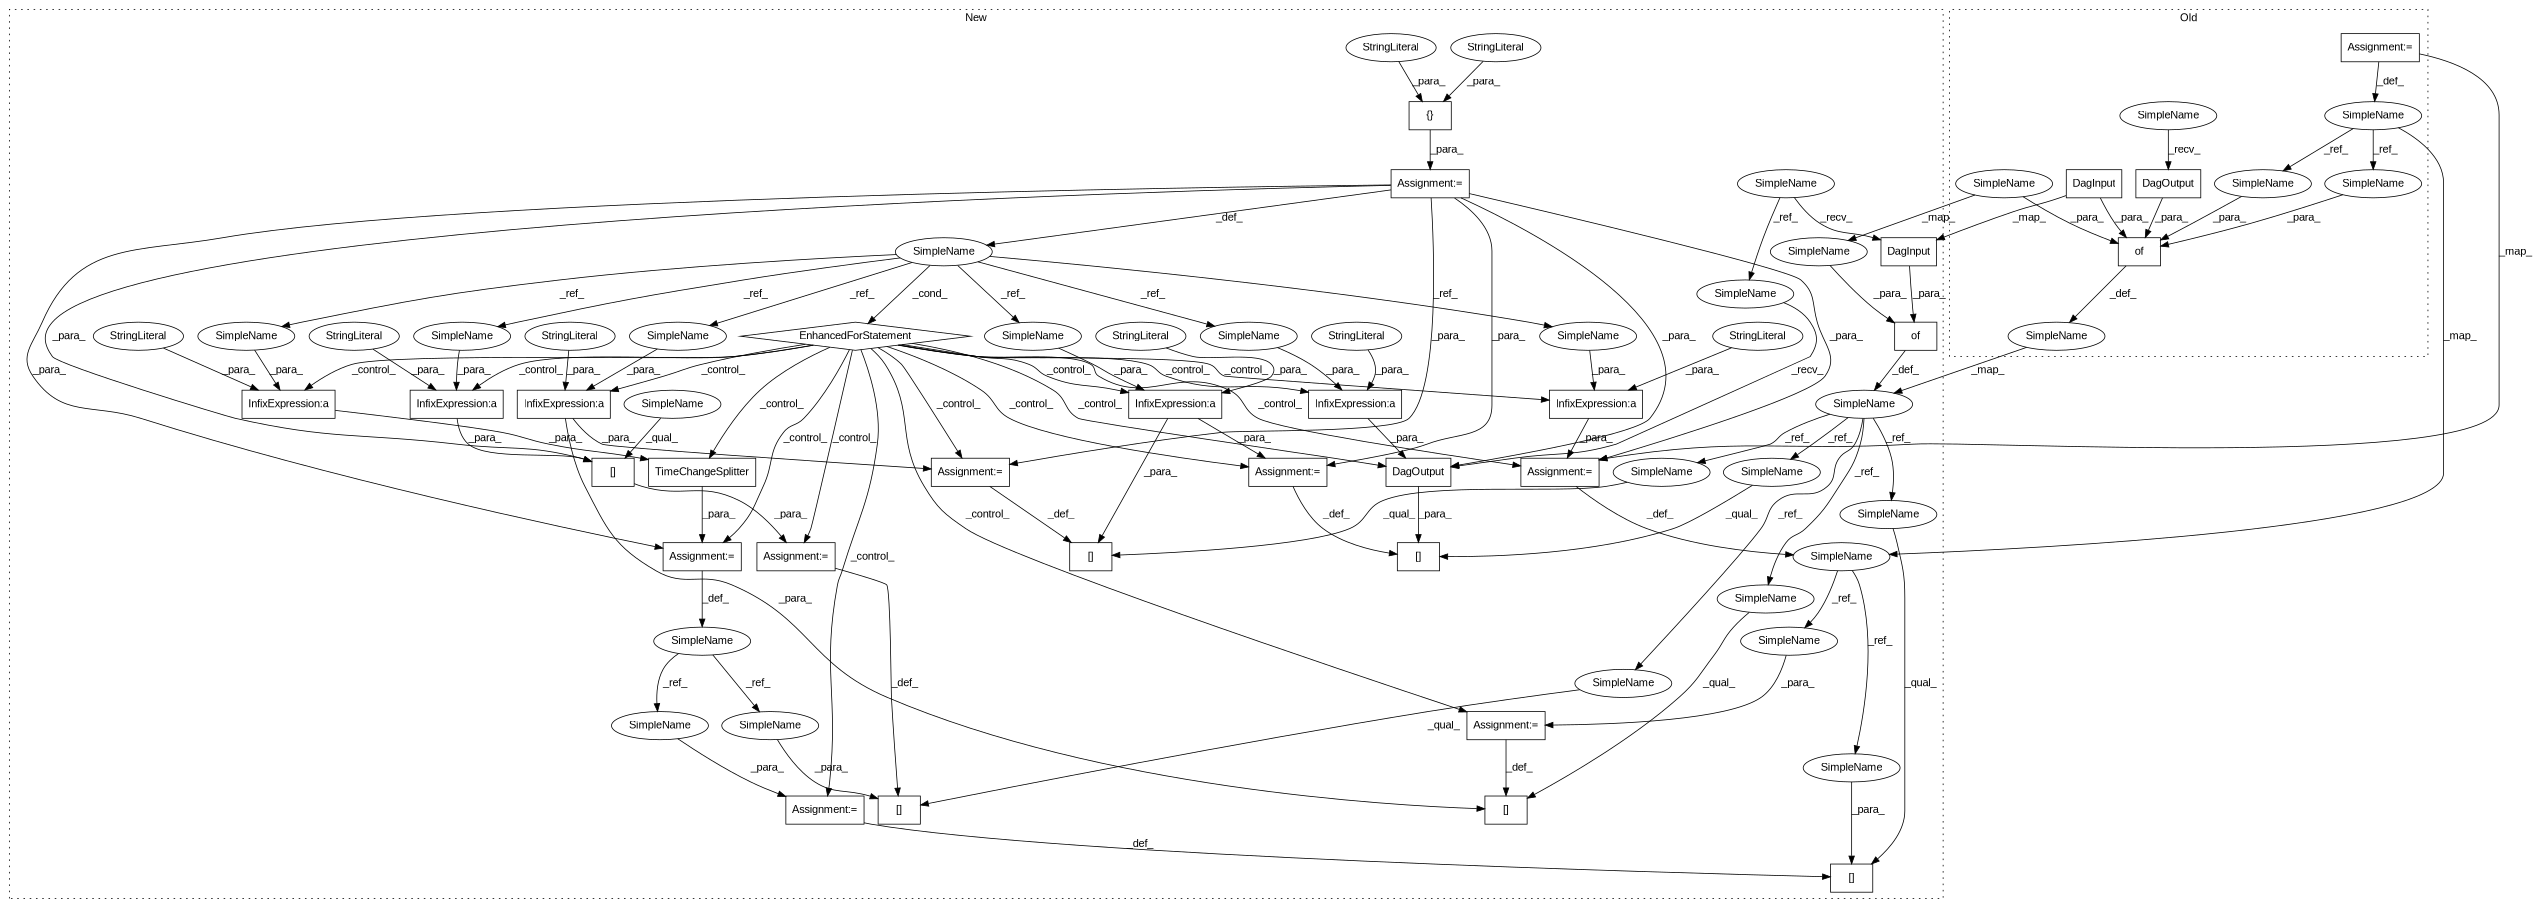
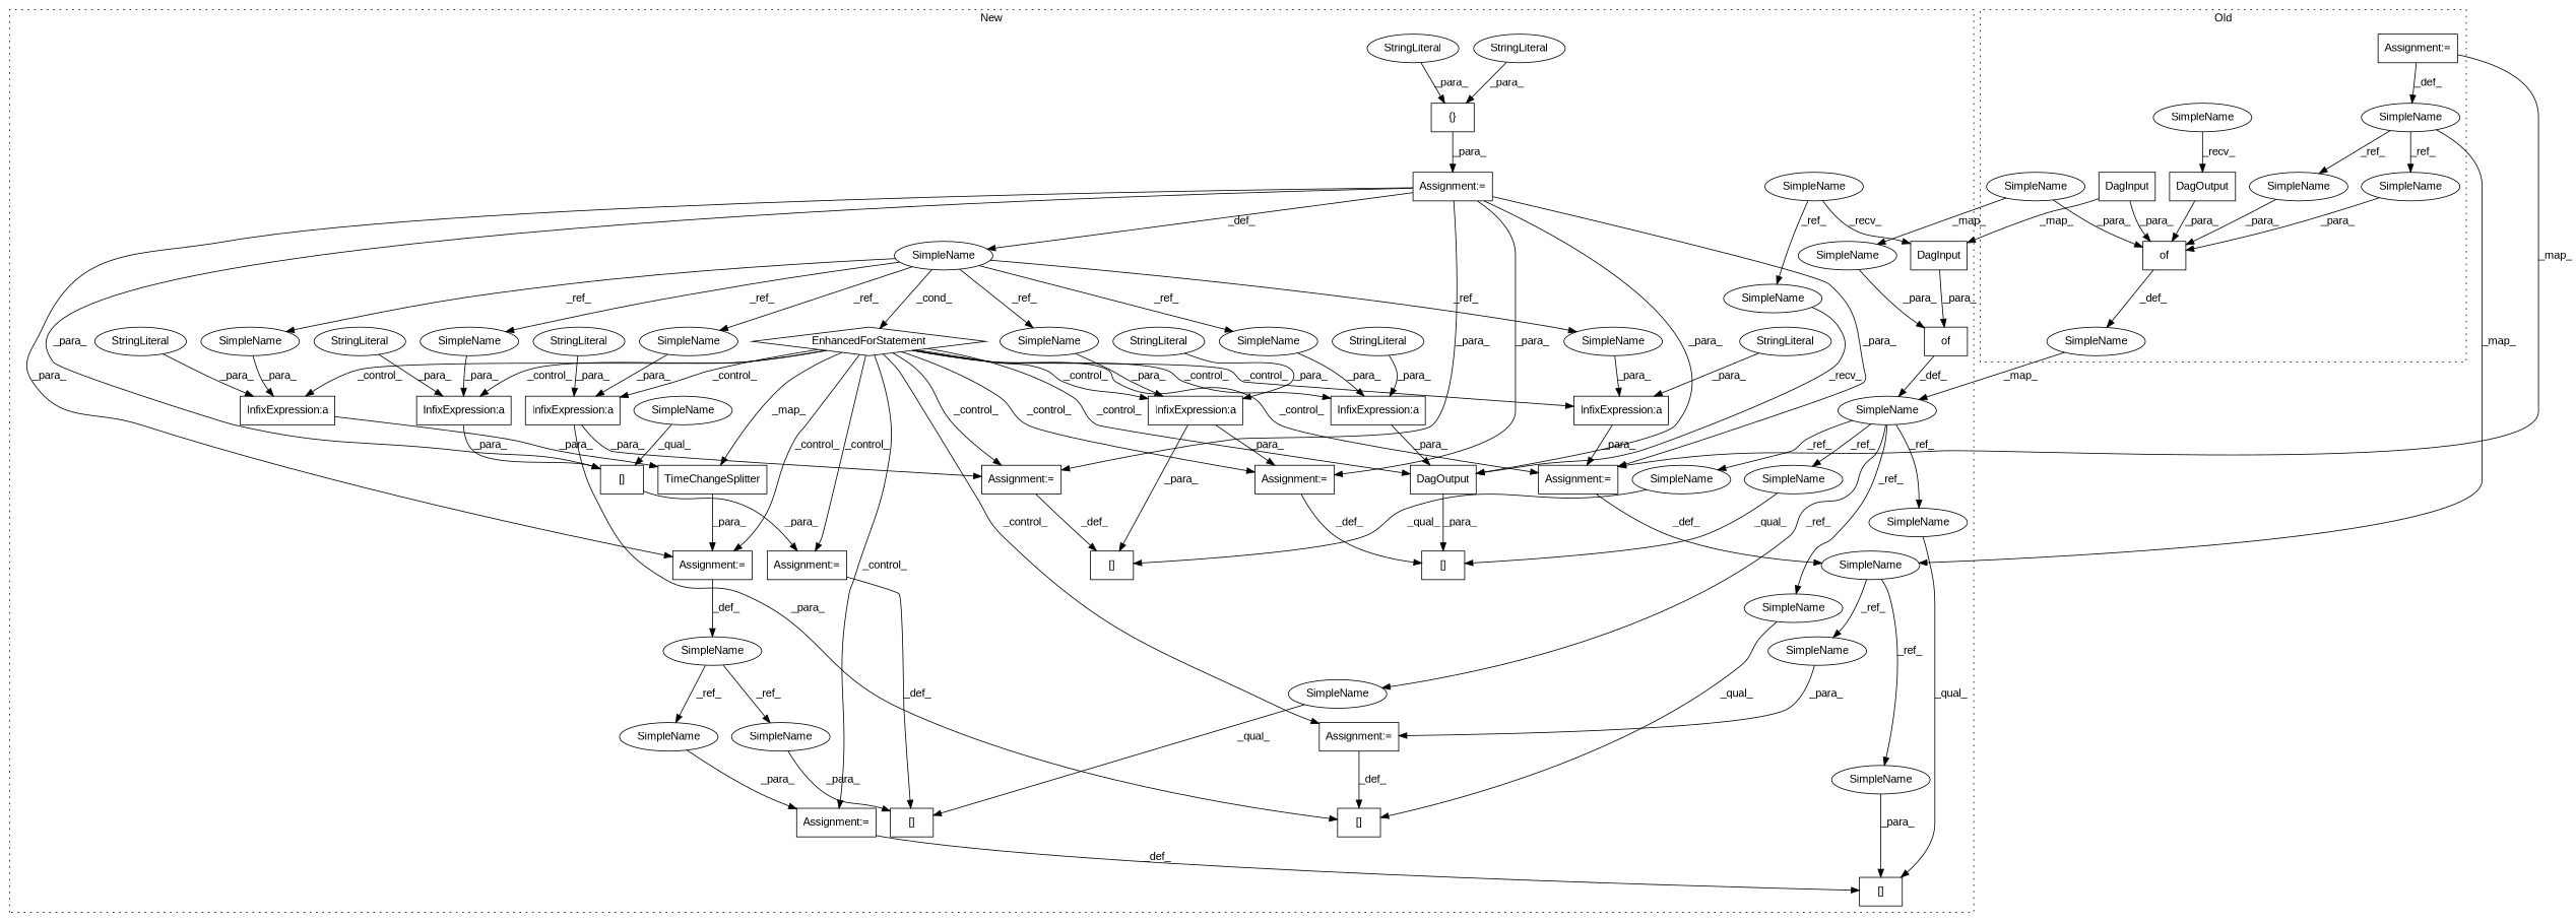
  digraph {
    fontname="Liberation Sans"
    node [a=42 l=3 s="3717,3815" shape=ellipse fontname="Liberation Sans"]
    edge [fontname="Liberation Sans"]
    n1 [a=32 l="10,1" label=DagOutput s="3995,4027" shape=box]
    n2 [label=SimpleName s=3674]
    n3 [a=32 l="9,1" label=DagInput s="3708,3739" shape=box]
    n4 [a=32 l="3,1" label=of s="3682,4116" shape=box]
    n5 [l=9 label=SimpleName s=3059]
    n6 [a=7 l=1 label="Assignment:=" s=3068 shape=box]
    n7 [l=12 label=SimpleName s=3982]
    n8 [l=11 label=SimpleName s=3741]
    n9 [l=9 label=SimpleName s=3753]
    n10 [l=9 label=SimpleName s=3685]
    n11 [a=32 l="19,1" label=TimeChangeSplitter s="3863,3912" shape=box]
    n12 [a=27 label="InfixExpression:a" s=3904 shape=box]
    n13 [a=2 l="4,1" label="[]" s="4271,4284" shape=box]
    n14 [a=27 label="InfixExpression:a" s=3973 shape=box]
    n15 [a=2 l="4,1" label="[]" s="4201,4225" shape=box]
    n16 [a=27 label="InfixExpression:a" s=4244 shape=box]
    n17 [a=2 l="4,1" label="[]" s="4314,4338" shape=box]
    n18 [a=27 label="InfixExpression:a" s=4110 shape=box]
    n19 [a=2 l="4,1" label="[]" s="4357,4377" shape=box]
    n20 [a=27 label="InfixExpression:a" s=4185 shape=box]
    n21 [a=4 l="1,1" label="{}" s="3796,3814" shape=box]
    n22 [a=27 label="InfixExpression:a" s=4438 shape=box]
    n23 [a=2 l="4,1" label="[]" s="4407,4456" shape=box]
    n24 [a=70 l="53,2" label=EnhancedForStatement shape=diamond]
    n25 [a=2 l="12,1" label="[]" s="4227,4262" shape=box]
    n26 [label=SimpleName s=3642]
    n27 [a=32 l="9,1" label=DagInput s="3678,3709" shape=box]
    n28 [l=12 label=SimpleName s=2824]
    n29 [a=32 l="3,1" label=of s="3650,3710" shape=box]
    n30 [l=9 label=SimpleName s=3921]
    n31 [a=7 l=1 label="Assignment:=" s=4339 shape=box]
    n32 [l=4 label=SimpleName s=3777]
    n33 [l=20 label=SimpleName s=3825]
    n34 [a=7 l=1 label="Assignment:=" s=4285 shape=box]
    n35 [a=32 l="10,1" label=DagOutput s="4424,4455" shape=box]
    n36 [a=45 l=21 label=StringLiteral s=3883]
    n37 [a=45 l=18 label=StringLiteral s=4167]
    n38 [a=45 l=12 label=StringLiteral s=3961]
    n39 [a=45 l=21 label=StringLiteral s=4089]
    n40 [a=7 l=1 label="Assignment:=" s=4226 shape=box]
    n41 [a=7 l=1 label="Assignment:=" s=4457 shape=box]
    n42 [a=45 l=14 label=StringLiteral s=4247]
    n43 [a=7 l="53,2" label="Assignment:=" shape=box]
    n44 [a=7 l=1 label="Assignment:=" s=4378 shape=box]
    n45 [a=7 l=1 label="Assignment:=" s=3845 shape=box]
    n46 [a=45 l=14 label=StringLiteral s=4441]
    n47 [a=45 l=10 label=StringLiteral s=3804]
    n48 [a=45 l=6 label=StringLiteral s=3797]
    n49 [a=7 l=1 label="Assignment:=" s=3930 shape=box]
    n50 [l=12 label=SimpleName s=4411]
    n51 [label=SimpleName s=4314]
    n52 [label=SimpleName s=4271]
    n53 [label=SimpleName s=4357]
    n54 [label=SimpleName s=4407]
    n55 [label=SimpleName s=4201]
    n56 [l=20 label=SimpleName s=4205]
    n57 [l=20 label=SimpleName s=4286]
    n58 [l=4 label=SimpleName s=4240]
    n59 [l=4 label=SimpleName s=3907]
    n60 [l=4 label=SimpleName s=4188]
    n61 [l=4 label=SimpleName s=3976]
    n62 [l=4 label=SimpleName s=4434]
    n63 [l=4 label=SimpleName s=4113]
    n64 [l=11 label=SimpleName s=4227]
    n65 [l=11 label=SimpleName s=3653]
    n66 [l=9 label=SimpleName s=4275]
    n67 [l=9 label=SimpleName s=4340]
    subgraph cluster_1 {
      label=Old
      style=dotted
      n1
      n2
      n3
      n4
      n5
      n6
      n7
      n8
      n9
      n10
    }
    subgraph cluster_2 {
      label=New
      style=dotted
      n11
      n12
      n13
      n14
      n15
      n16
      n17
      n18
      n19
      n20
      n21
      n22
      n23
      n24
      n25
      n26
      n27
      n28
      n29
      n30
      n31
      n32
      n33
      n34
      n35
      n36
      n37
      n38
      n39
      n40
      n41
      n42
      n43
      n44
      n45
      n46
      n47
      n48
      n49
      n50
      n51
      n52
      n53
      n54
      n55
      n56
      n57
      n58
      n59
      n60
      n61
      n62
      n63
      n64
      n65
      n66
      n67
    }
    n1 -> n4 [label=_para_]
    n2 -> n26 [label=_map_]
    n3 -> n4 [label=_para_]
    n3 -> n27 [label=_map_]
    n4 -> n2 [label=_def_]
    n5 -> n9 [label=_ref_]
    n5 -> n10 [label=_ref_]
    n5 -> n30 [label=_map_]
    n6 -> n5 [label=_def_]
    n6 -> n49 [label=_map_]
    n7 -> n1 [label=_recv_]
    n8 -> n4 [label=_para_]
    n8 -> n65 [label=_map_]
    n9 -> n4 [label=_para_]
    n10 -> n4 [label=_para_]
    n11 -> n45 [label=_para_]
    n12 -> n11 [label=_para_]
    n14 -> n49 [label=_para_]
    n16 -> n25 [label=_para_]
    n18 -> n17 [label=_para_]
    n18 -> n44 [label=_para_]
    n20 -> n19 [label=_para_]
    n20 -> n41 [label=_para_]
    n21 -> n43 [label=_para_]
    n22 -> n35 [label=_para_]
-   n24 -> n11 [label=_control_]
+   n24 -> n11 [label=_map_]
    n24 -> n12 [label=_control_]
    n24 -> n14 [label=_control_]
    n24 -> n16 [label=_control_]
    n24 -> n18 [label=_control_]
    n24 -> n20 [label=_control_]
    n24 -> n22 [label=_control_]
    n24 -> n31 [label=_control_]
    n24 -> n34 [label=_control_]
    n24 -> n35 [label=_control_]
    n24 -> n40 [label=_control_]
    n24 -> n41 [label=_control_]
    n24 -> n44 [label=_control_]
    n24 -> n45 [label=_control_]
    n24 -> n49 [label=_control_]
    n25 -> n40 [label=_para_]
    n26 -> n51 [label=_ref_]
    n26 -> n52 [label=_ref_]
    n26 -> n53 [label=_ref_]
    n26 -> n54 [label=_ref_]
    n26 -> n55 [label=_ref_]
    n27 -> n29 [label=_para_]
    n28 -> n27 [label=_recv_]
    n28 -> n50 [label=_ref_]
    n29 -> n26 [label=_def_]
    n30 -> n66 [label=_ref_]
    n30 -> n67 [label=_ref_]
    n31 -> n17 [label=_def_]
    n32 -> n24 [label=_cond_]
    n32 -> n58 [label=_ref_]
    n32 -> n59 [label=_ref_]
    n32 -> n60 [label=_ref_]
    n32 -> n61 [label=_ref_]
    n32 -> n62 [label=_ref_]
    n32 -> n63 [label=_ref_]
    n33 -> n56 [label=_ref_]
    n33 -> n57 [label=_ref_]
    n34 -> n13 [label=_def_]
    n35 -> n23 [label=_para_]
    n36 -> n12 [label=_para_]
    n37 -> n20 [label=_para_]
    n38 -> n14 [label=_para_]
    n39 -> n18 [label=_para_]
    n40 -> n15 [label=_def_]
    n41 -> n23 [label=_def_]
    n42 -> n16 [label=_para_]
    n43 -> n25 [label=_para_]
    n43 -> n32 [label=_def_]
    n43 -> n35 [label=_para_]
    n43 -> n41 [label=_para_]
    n43 -> n44 [label=_para_]
    n43 -> n45 [label=_para_]
    n43 -> n49 [label=_para_]
    n44 -> n19 [label=_def_]
    n45 -> n33 [label=_def_]
    n46 -> n22 [label=_para_]
    n47 -> n21 [label=_para_]
    n48 -> n21 [label=_para_]
    n49 -> n30 [label=_def_]
    n50 -> n35 [label=_recv_]
    n51 -> n17 [label=_qual_]
    n52 -> n13 [label=_qual_]
    n53 -> n19 [label=_qual_]
    n54 -> n23 [label=_qual_]
    n55 -> n15 [label=_qual_]
    n56 -> n15 [label=_para_]
    n57 -> n34 [label=_para_]
    n58 -> n16 [label=_para_]
    n59 -> n12 [label=_para_]
    n60 -> n20 [label=_para_]
    n61 -> n14 [label=_para_]
    n62 -> n22 [label=_para_]
    n63 -> n18 [label=_para_]
    n64 -> n25 [label=_qual_]
    n65 -> n29 [label=_para_]
    n66 -> n13 [label=_para_]
    n67 -> n31 [label=_para_]
  }
